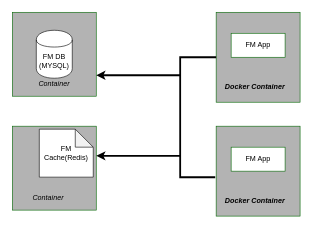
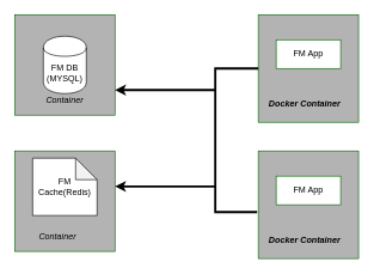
  <mxCell id="0" />
  <mxCell id="1" parent="0" />
  <mxCell id="2" value="" style="whiteSpace=wrap;html=1;aspect=fixed;rounded=0;strokeColor=#006600;fillColor=#B3B3B3;" parent="1" vertex="1"><mxGeometry x="20" y="20" width="140" height="140" as="geometry" /></mxCell>
  <mxCell id="3" value="" style="rounded=0;whiteSpace=wrap;html=1;fillColor=#B3B3B3;strokeColor=#006600;" parent="1" vertex="1"><mxGeometry x="360" y="20" width="140" height="150" as="geometry" /></mxCell>
  <mxCell id="4" value="FM DB (MYSQL)" style="shape=cylinder;whiteSpace=wrap;html=1;boundedLbl=1;backgroundOutline=1;" parent="1" vertex="1"><mxGeometry x="60" y="50" width="60" height="80" as="geometry" /></mxCell>
  <mxCell id="5" value="&lt;i&gt;&lt;b&gt;Docker Container&lt;/b&gt;&lt;/i&gt;" style="text;html=1;strokeColor=none;fillColor=none;align=center;verticalAlign=middle;whiteSpace=wrap;rounded=0;" parent="1" vertex="1"><mxGeometry x="370" y="135" width="110" height="20" as="geometry" /></mxCell>
  <mxCell id="6" value="&lt;i&gt;Container&lt;/i&gt;" style="text;html=1;strokeColor=none;fillColor=none;align=center;verticalAlign=middle;whiteSpace=wrap;rounded=0;" parent="1" vertex="1"><mxGeometry x="70" y="130" width="40" height="20" as="geometry" /></mxCell>
  <mxCell id="7" value="" style="whiteSpace=wrap;html=1;aspect=fixed;rounded=0;strokeColor=#006600;fillColor=#B3B3B3;" parent="1" vertex="1"><mxGeometry x="20" y="210" width="140" height="140" as="geometry" /></mxCell>
  <mxCell id="8" value="&lt;i&gt;Container&lt;/i&gt;" style="text;html=1;strokeColor=none;fillColor=none;align=center;verticalAlign=middle;whiteSpace=wrap;rounded=0;" parent="1" vertex="1"><mxGeometry x="60" y="320" width="40" height="20" as="geometry" /></mxCell>
- <mxCell id="9" value="FM Cache(Redis)" style="shape=note;whiteSpace=wrap;html=1;backgroundOutline=1;darkOpacity=0.05;" parent="1" vertex="1"><mxGeometry x="65" y="215" width="90" height="80" as="geometry" /></mxCell>
+ <mxCell id="9" value="FM Cache(Redis)" style="shape=note;whiteSpace=wrap;html=1;backgroundOutline=1;darkOpacity=0.05;" parent="1" vertex="1"><mxGeometry x="45" y="220" width="90" height="80" as="geometry" /></mxCell>
  <mxCell id="10" value="FM App" style="rounded=0;whiteSpace=wrap;html=1;strokeColor=#006600;fillColor=#ffffff;" parent="1" vertex="1"><mxGeometry x="385" y="55" width="90" height="40" as="geometry" /></mxCell>
  <mxCell id="11" value="" style="rounded=0;whiteSpace=wrap;html=1;fillColor=#B3B3B3;strokeColor=#006600;" parent="1" vertex="1"><mxGeometry x="360" y="210" width="140" height="150" as="geometry" /></mxCell>
  <mxCell id="12" value="&lt;i&gt;&lt;b&gt;Docker Container&lt;/b&gt;&lt;/i&gt;" style="text;html=1;strokeColor=none;fillColor=none;align=center;verticalAlign=middle;whiteSpace=wrap;rounded=0;" parent="1" vertex="1"><mxGeometry x="370" y="325" width="110" height="20" as="geometry" /></mxCell>
  <mxCell id="13" value="FM App" style="rounded=0;whiteSpace=wrap;html=1;strokeColor=#006600;fillColor=#ffffff;" parent="1" vertex="1"><mxGeometry x="385" y="245" width="90" height="40" as="geometry" /></mxCell>
  <mxCell id="14" value="" style="endArrow=none;html=1;strokeWidth=3;edgeStyle=orthogonalEdgeStyle;rounded=0;exitX=-0.011;exitY=0.568;exitDx=0;exitDy=0;exitPerimeter=0;" parent="1" source="11" target="3" edge="1"><mxGeometry width="50" height="50" relative="1" as="geometry"><mxPoint x="350" y="295" as="sourcePoint" /><mxPoint x="170" y="385" as="targetPoint" /><Array as="points"><mxPoint x="300" y="295" /><mxPoint x="300" y="95" /></Array></mxGeometry></mxCell>
  <mxCell id="15" value="" style="endArrow=classic;html=1;strokeWidth=3;entryX=1;entryY=0.75;entryDx=0;entryDy=0;" parent="1" target="2" edge="1"><mxGeometry width="50" height="50" relative="1" as="geometry"><mxPoint x="300" y="125" as="sourcePoint" /><mxPoint x="270" y="135" as="targetPoint" /></mxGeometry></mxCell>
  <mxCell id="16" value="" style="endArrow=classic;html=1;strokeWidth=3;entryX=1;entryY=0.75;entryDx=0;entryDy=0;" parent="1" edge="1"><mxGeometry width="50" height="50" relative="1" as="geometry"><mxPoint x="300" y="259.5" as="sourcePoint" /><mxPoint x="160" y="259.5" as="targetPoint" /></mxGeometry></mxCell>
